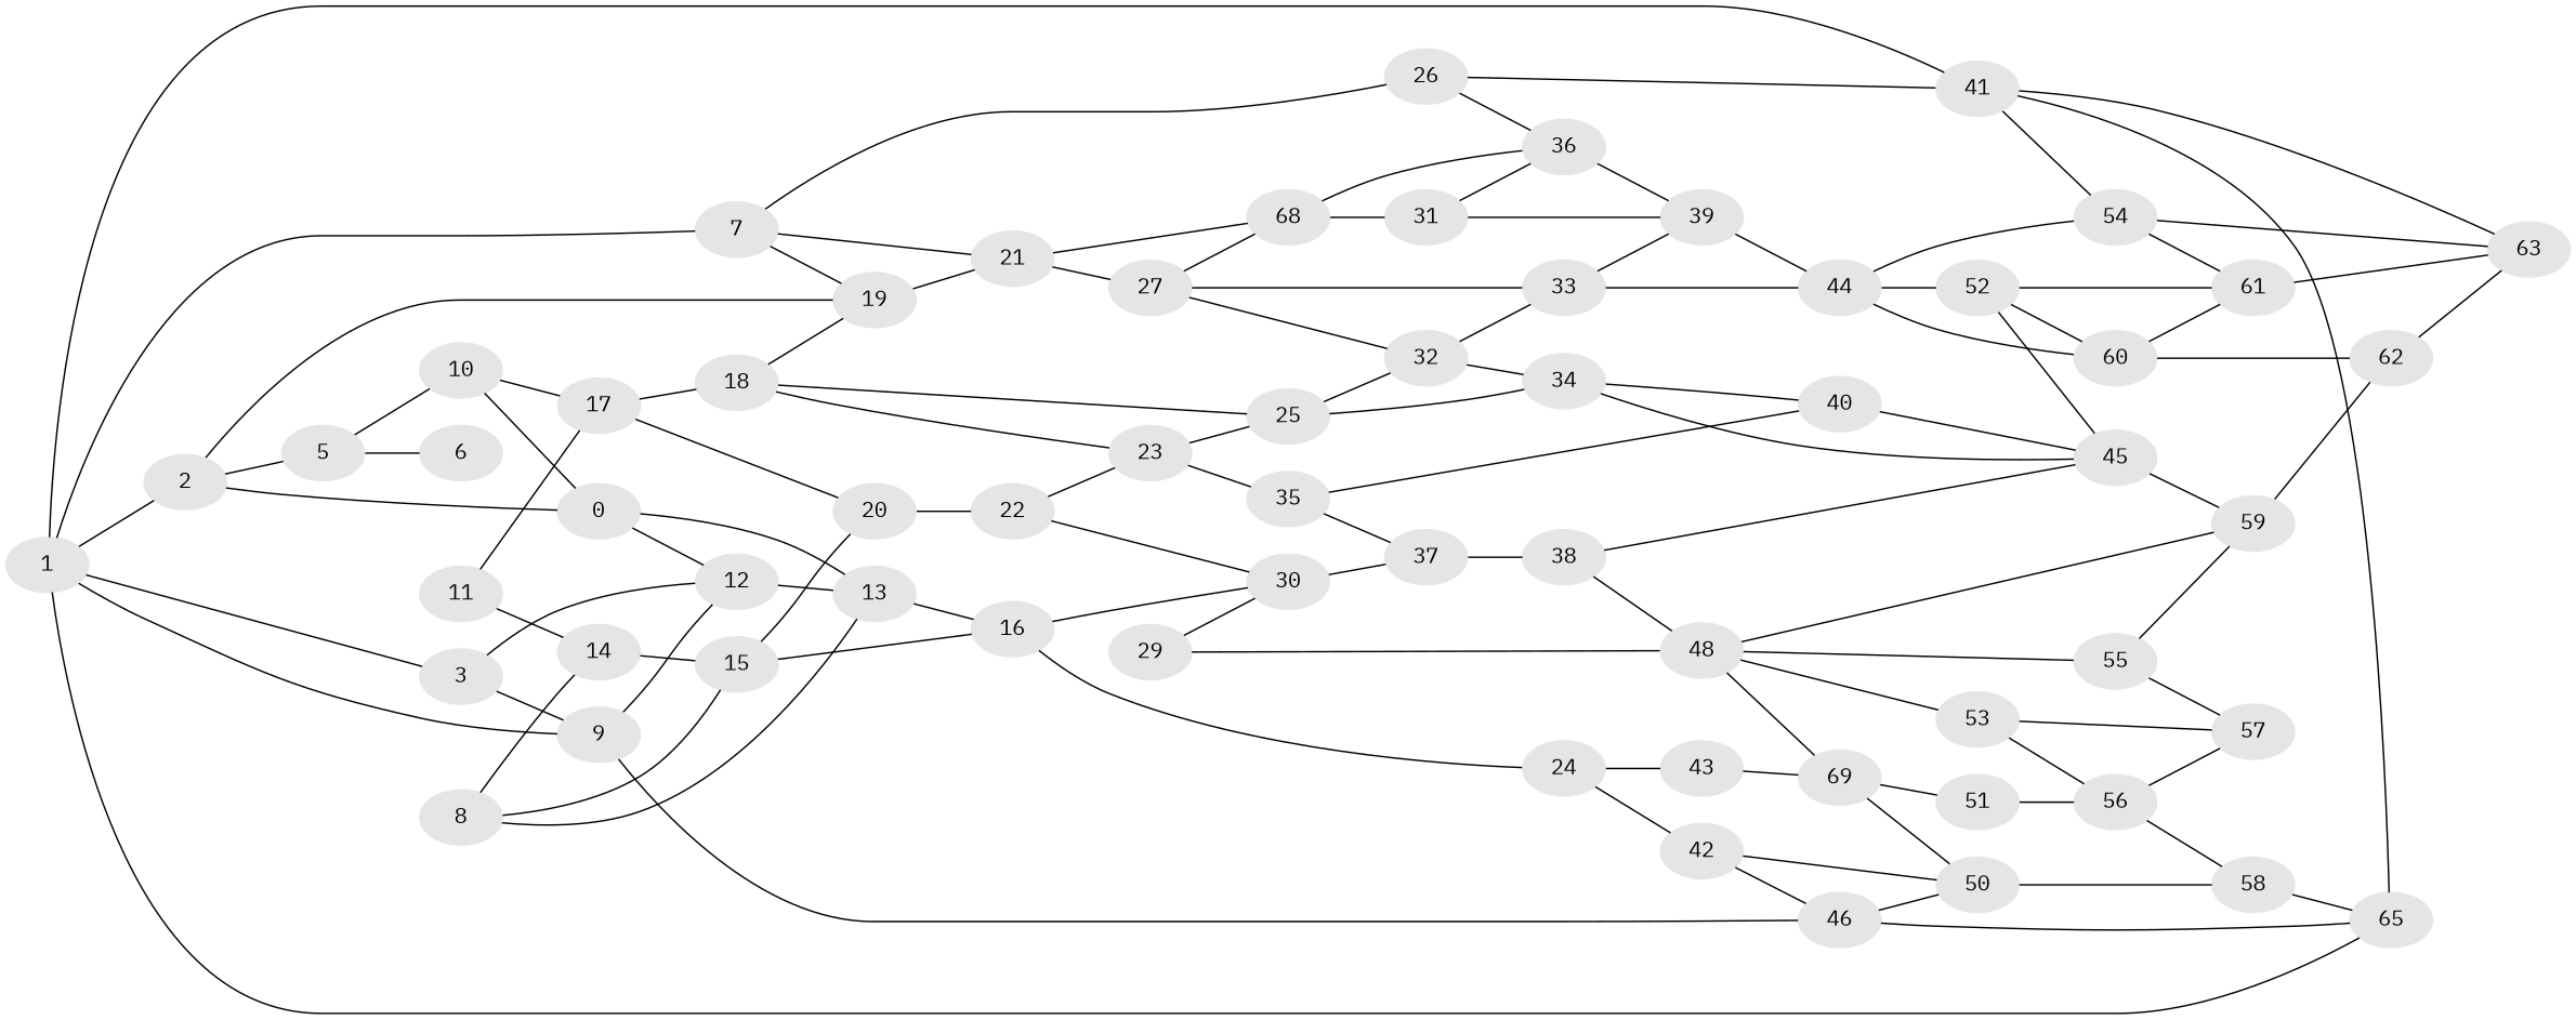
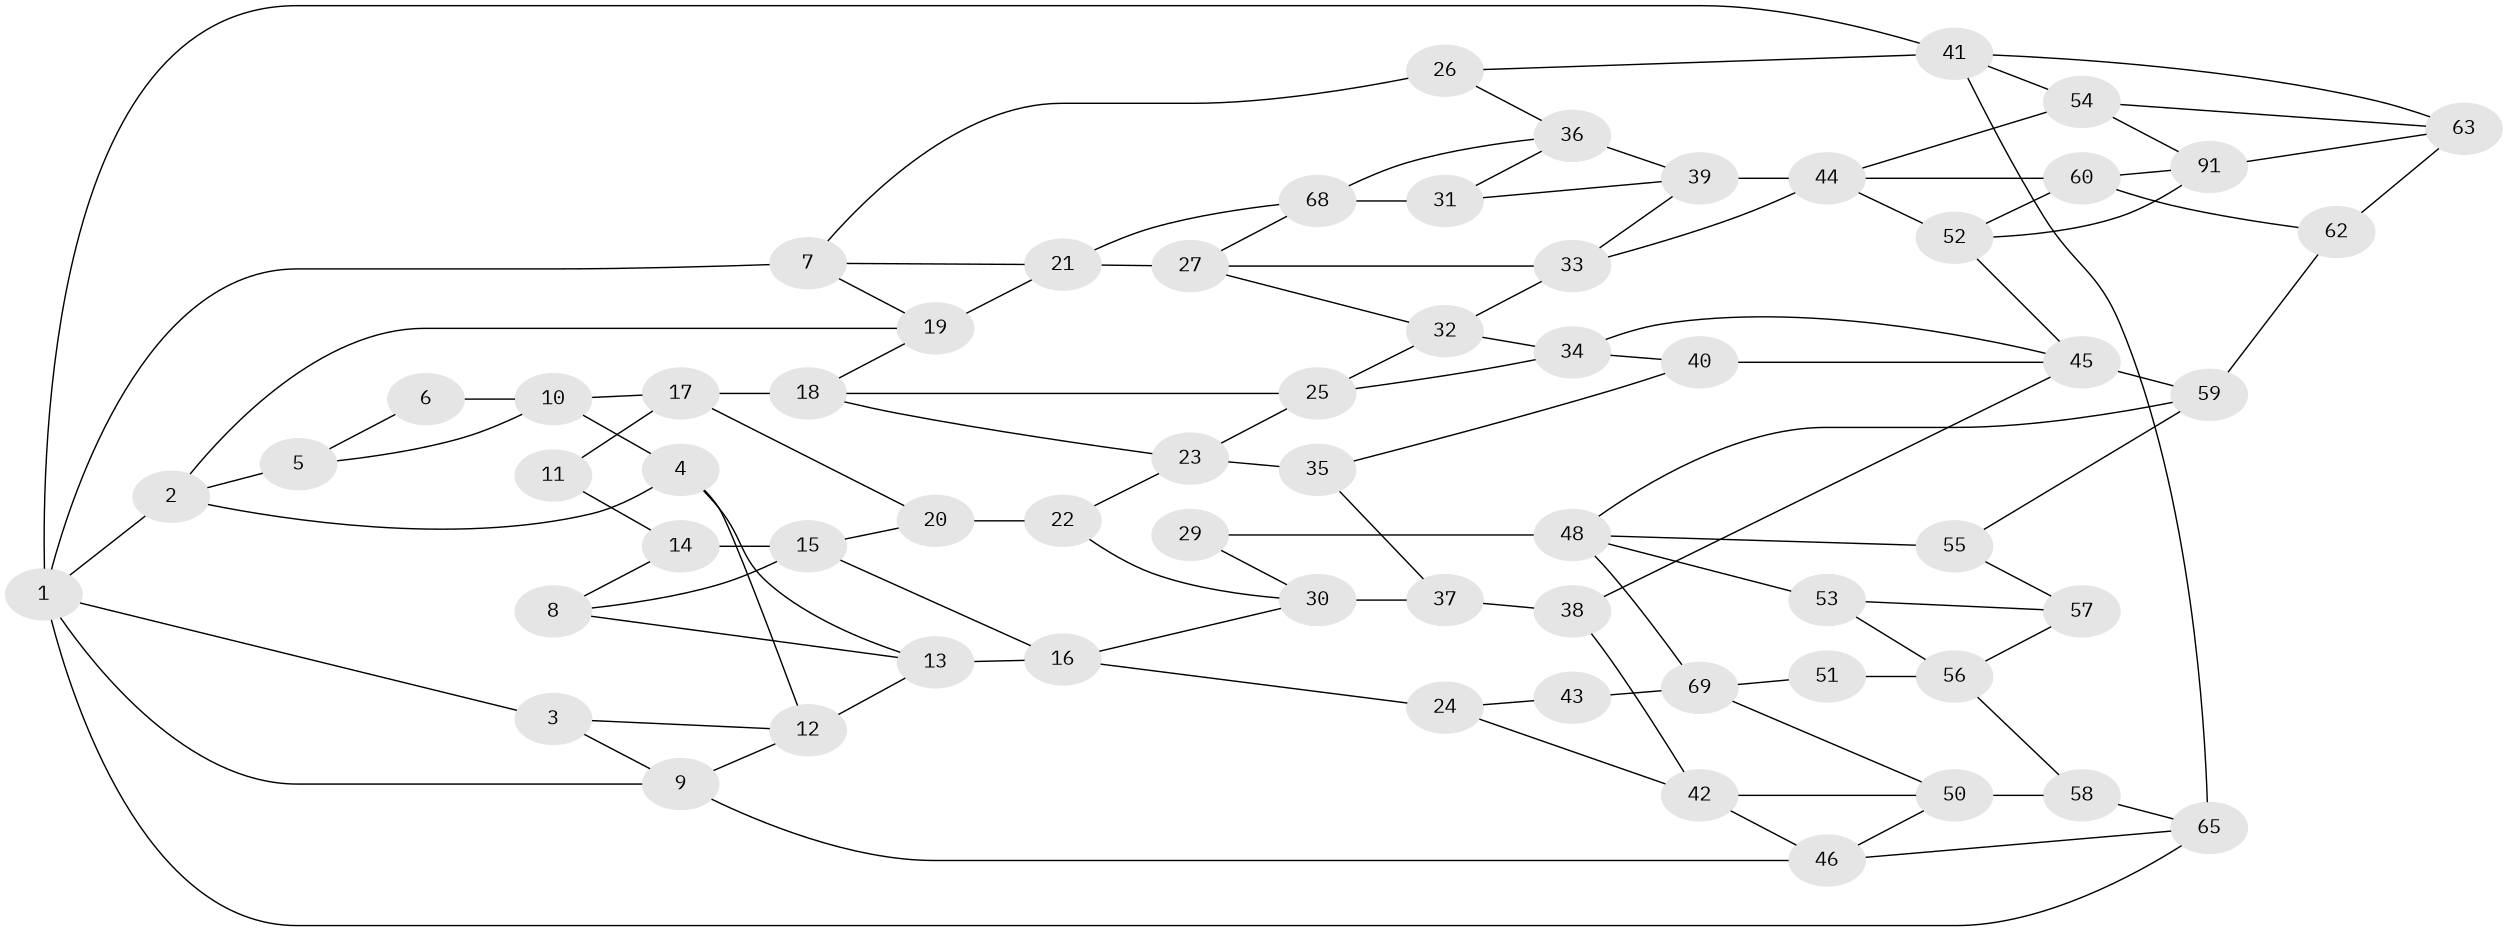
  graph {
    fontname="IBM Plex Mono"
    rankdir=LR
    node [color=gray90 fontname="IBM Plex Mono" style=filled]
    edge [fontname="IBM Plex Mono" weight=1.0]
    1
    2
    3
    7
    9
    41
    65
-   4 [label=0]
+   4
    5
    19
    12
    21
    26
    46
    54
    63
    13
    6
    10
    16
    17
    27
    n23 [label=68]
    36
    8
    14
    15
    20
    50
    11
    18
    24
    30
    22
    42
    43
    37
    23
    25
    35
    32
    34
    33
    31
    40
    n46 [label=69]
    45
    39
    44
    29
    48
    59
    53
    55
    38
    52
    60
-   61
+   61 [label=91]
    58
    51
    62
    56
    57
    1 -- 2
    1 -- 3
    1 -- 7
    1 -- 9
    1 -- 41
    1 -- 65
    2 -- 4
    2 -- 5
    2 -- 19
    3 -- 9
    3 -- 12
    7 -- 19
    7 -- 21
    7 -- 26
    9 -- 12
    9 -- 46
    41 -- 65
    41 -- 54
    41 -- 63
    4 -- 12
    4 -- 13
    5 -- 6
    5 -- 10
    19 -- 21
    12 -- 13
    21 -- 27
    21 -- n23
    26 -- 41
    26 -- 36
    46 -- 65
    46 -- 50 [weight=2.0]
    54 -- 63
    54 -- 61
    13 -- 16
+   6 -- 10
    10 -- 4
    10 -- 17
    16 -- 24
    16 -- 30
    17 -- 20
    17 -- 18
    27 -- n23
    27 -- 32
    27 -- 33
    n23 -- 36
    n23 -- 31
    36 -- 39
    8 -- 13
    8 -- 14
    8 -- 15
    14 -- 15
    15 -- 16
    15 -- 20
    20 -- 22 [weight=2.0]
    50 -- 58
    11 -- 17
    11 -- 14 [weight=2.0]
    18 -- 19
    18 -- 23
    18 -- 25
    24 -- 42
    24 -- 43
    30 -- 37
    22 -- 30
    22 -- 23
    42 -- 46 [weight=2.0]
    42 -- 50
    43 -- n46
    37 -- 38
    23 -- 25
    23 -- 35
    25 -- 32
    25 -- 34
    35 -- 37 [weight=2.0]
    35 -- 40
    32 -- 34
    32 -- 33
    34 -- 40
    34 -- 45
    33 -- 39
    33 -- 44
    31 -- 36
    31 -- 39
    40 -- 45 [weight=2.0]
    n46 -- 50
    n46 -- 51
    45 -- 59
    39 -- 44
    44 -- 54
    44 -- 52
    44 -- 60
    29 -- 30
    29 -- 48
    48 -- n46
    48 -- 59
    48 -- 53
    48 -- 55
    59 -- 62
    53 -- 56
    53 -- 57
    55 -- 59
    55 -- 57
    38 -- 45
-   38 -- 48
+   38 -- 42
    52 -- 45
    52 -- 60
    52 -- 61
    60 -- 61
    60 -- 62
    61 -- 63
    58 -- 65
    51 -- 56
    62 -- 63
    56 -- 58
    56 -- 57
  }
